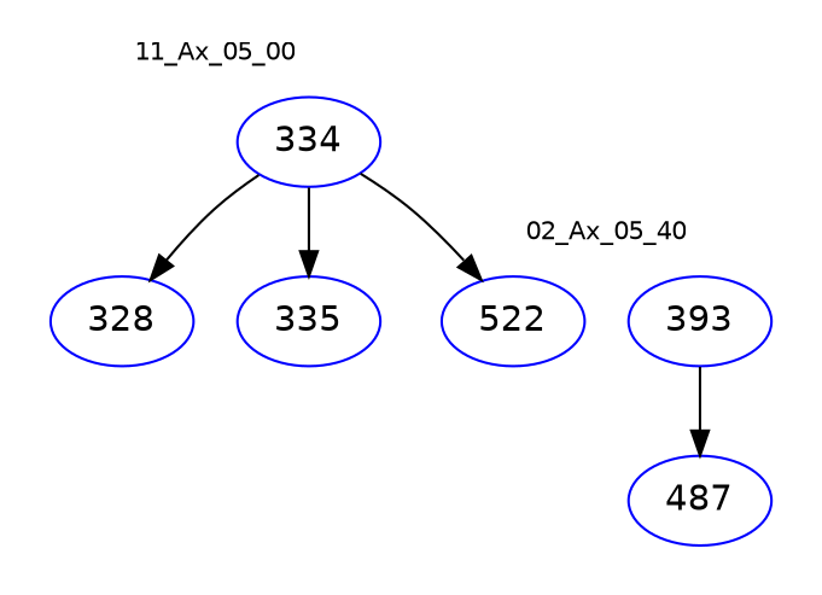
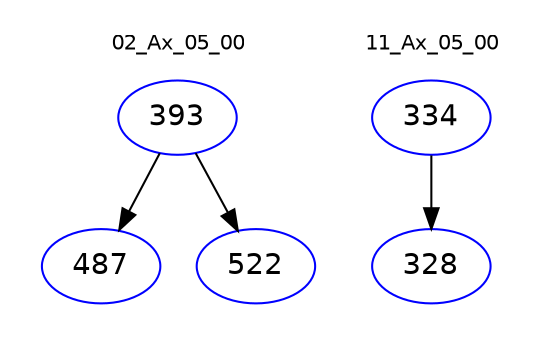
  digraph {
    fontname="DejaVu Sans"
    node [color=blue fontname="DejaVu Sans"]
    edge [color=black fontname="DejaVu Sans"]
    n1 [label=393]
    n2 [label=487]
    n3 [label=522]
    n4 [label=334]
    n5 [label=328]
-   n6 [label=335]
    subgraph cluster_1 {
      color=white
      fontsize=10
-     label="02_Ax_05_40"
+     label="02_Ax_05_00"
      n1
      n2
      n3
    }
    subgraph cluster_2 {
      color=white
      fontsize=10
      label="11_Ax_05_00"
      n4
      n5
-     n6
    }
    n1 -> n2
-   n4 -> n3
+   n1 -> n3
    n4 -> n5
-   n4 -> n6
  }
